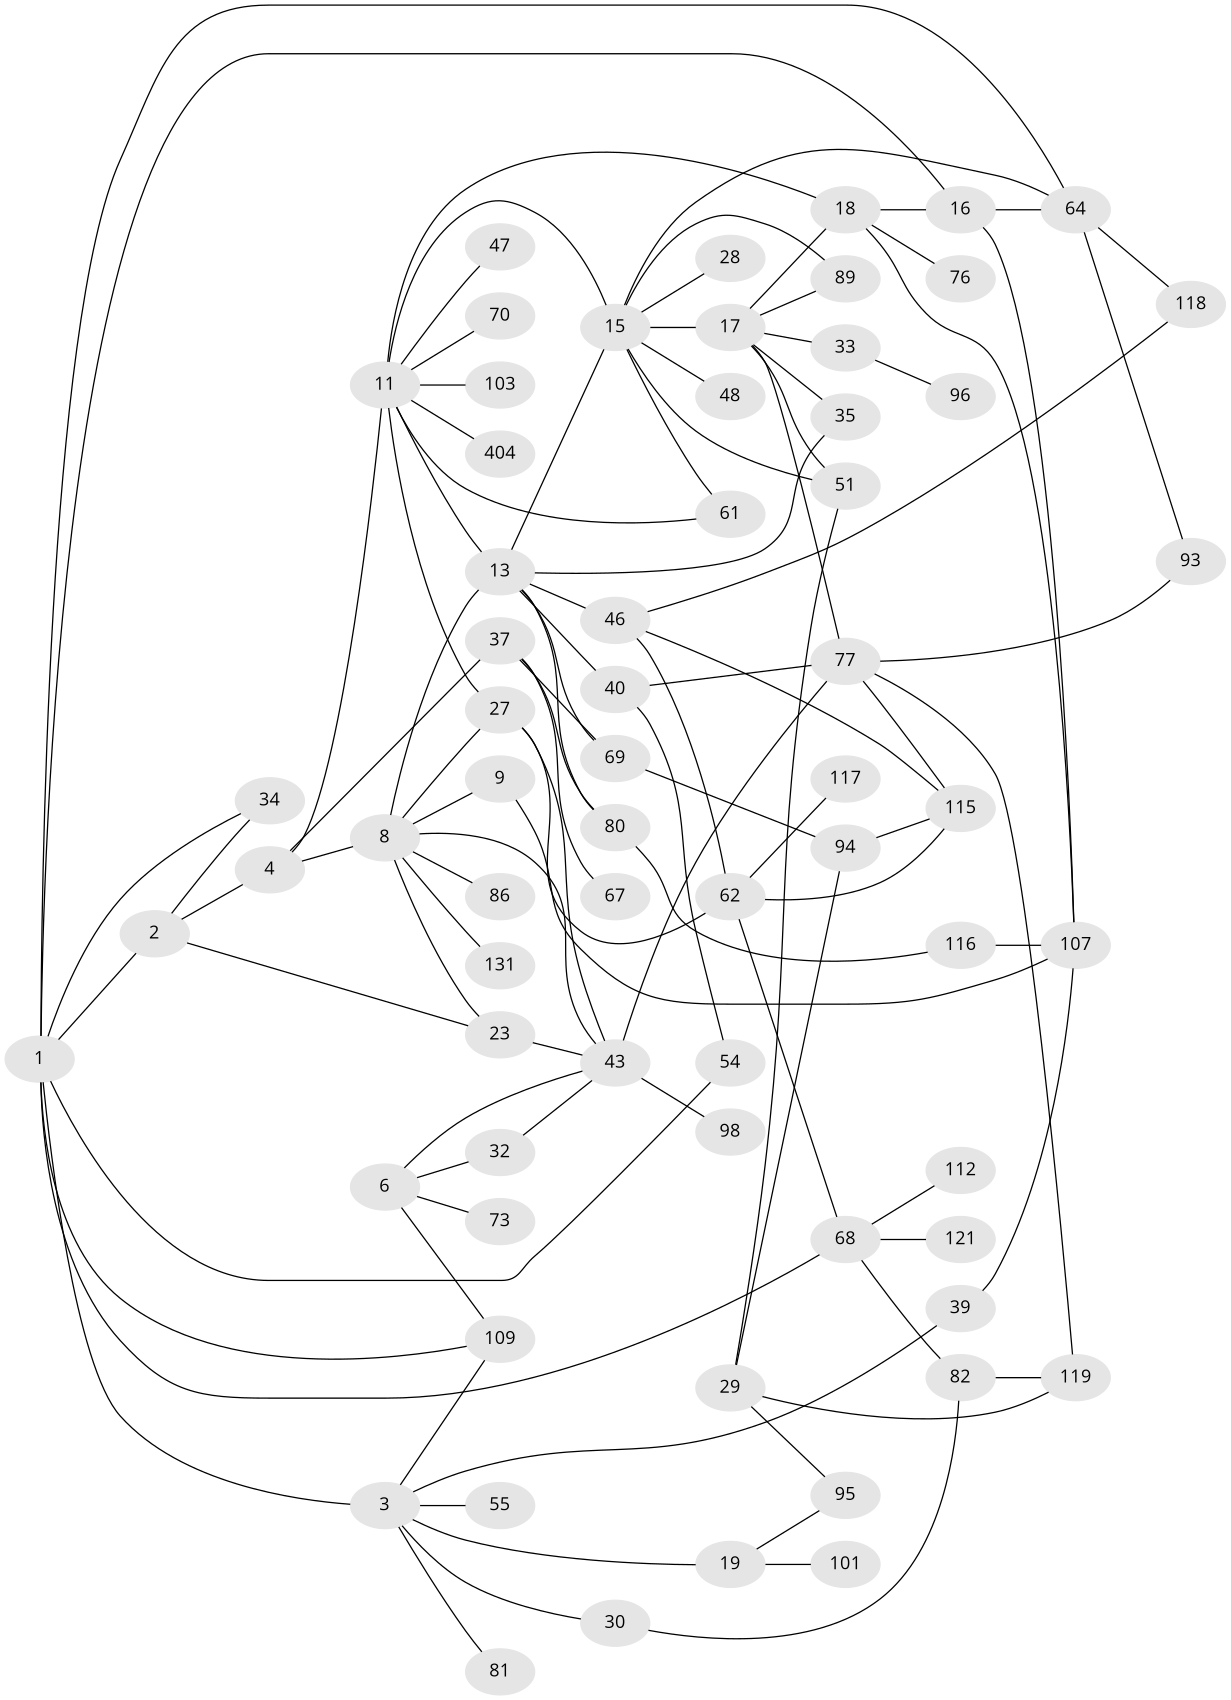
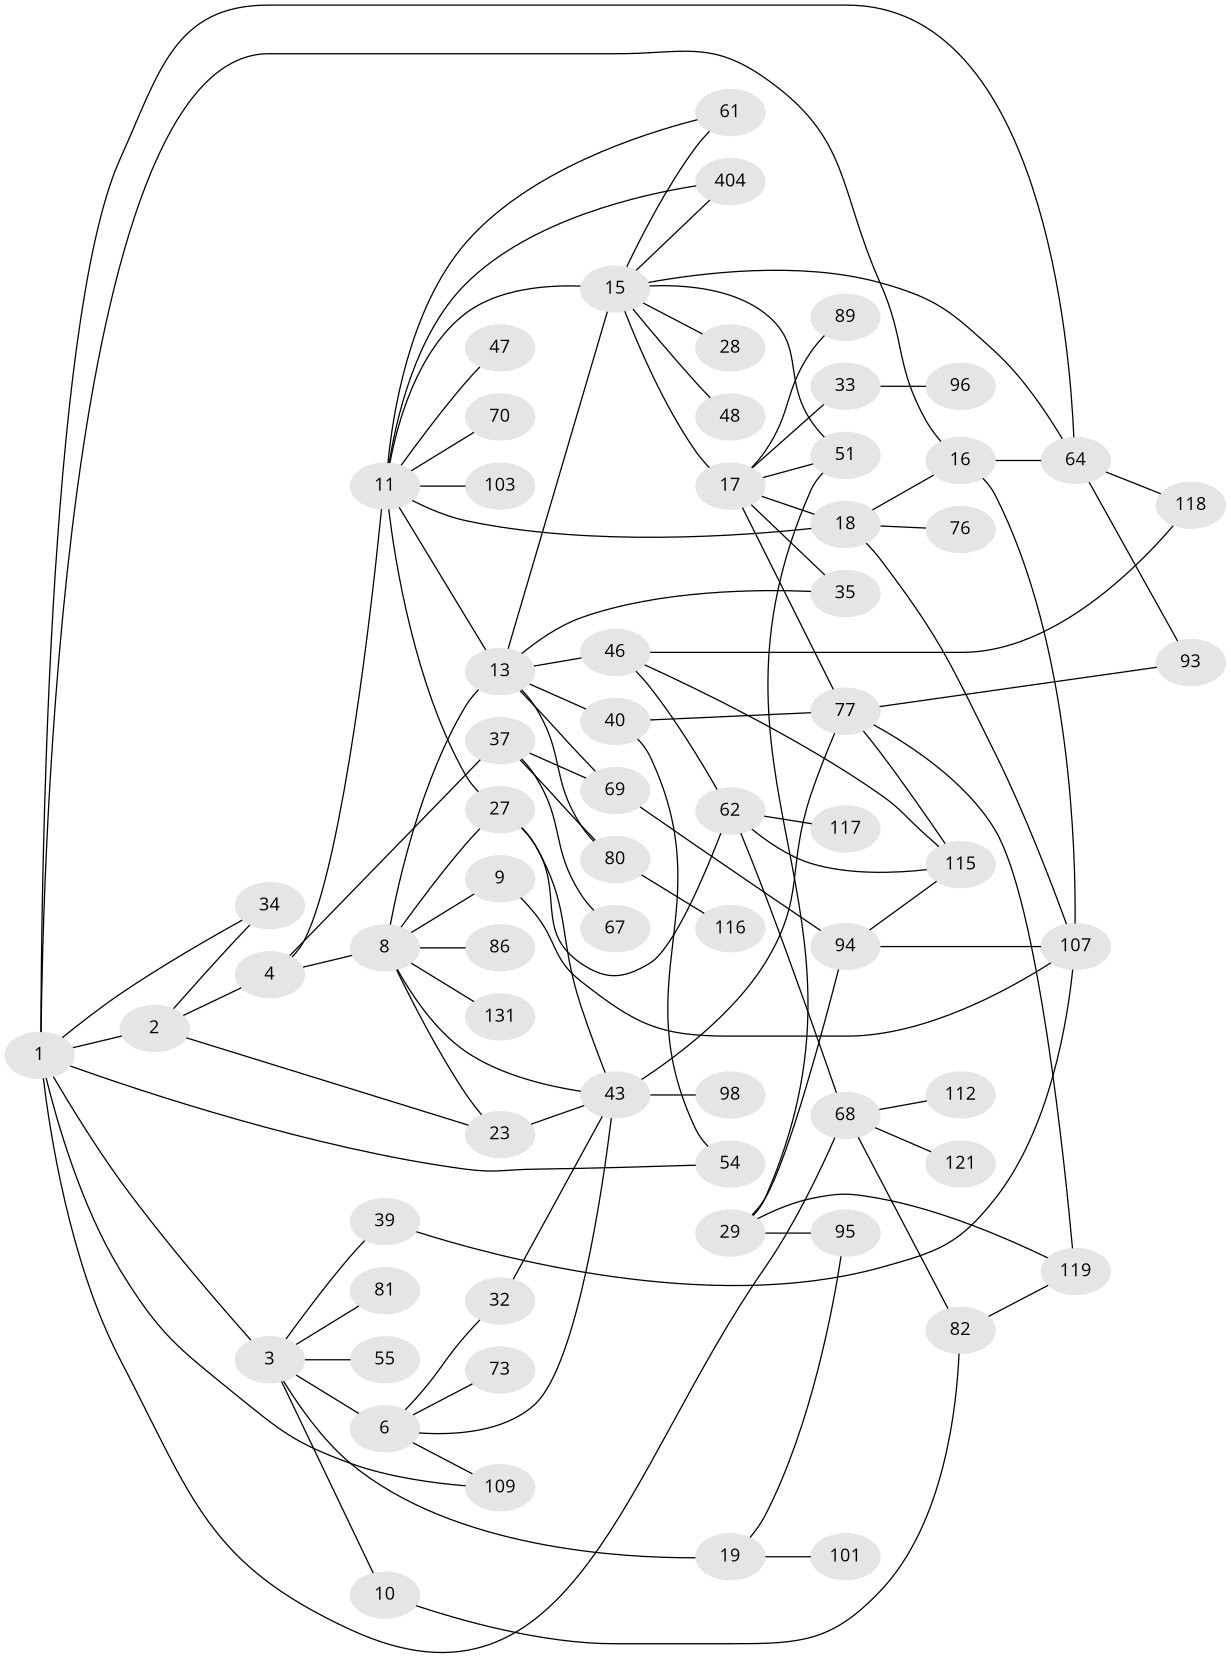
  graph {
    fontname="Open Sans"
    rankdir=LR
    node [color=gray90 fontname="Open Sans" style=filled]
    edge [fontname="Open Sans"]
    1 [super="+105+24"]
    2
    3
    n4 [label=16 super="+99"]
    34
    54
    64 [super="+87+85"]
    68 [super="+78"]
    109
    4
    23
    6 [super="+20"]
-   10 [label=30]
+   10
    19 [super="+41"]
    39 [super="+50"]
    55
    81
    107 [super="+108"]
    118
    93
    82
    112
    121
    8 [super="+38+49+72"]
    11 [super="+21+14"]
    37 [super="+57"]
    43 [super="+106+133+88+44"]
    32
    73 [super="+102"]
    n30 [label=95 super="+128"]
    101
    9 [super="+12"]
    13 [super="+16"]
    27
    86
    131
    15 [super="+53+122+31"]
    18 [super="+60+113+75+22+25"]
    47
    61
    70
    103
    n43 [label=404]
    69 [super="+110"]
    80
    67
    17 [super="+42+30"]
    35
    51
    33
    77 [super="+134+91"]
    89 [super="+92"]
    29 [super="+58+63"]
    94 [super="+126"]
    119
    98
    40 [super="+45"]
    46
    62 [super="+83"]
    28
    48
    76
    115
    116
    96
    117
    1 -- 2
    1 -- 3
    1 -- n4
    1 -- 34
    1 -- 54
    1 -- 64
    1 -- 68
    1 -- 109
    2 -- 34
    2 -- 4
    2 -- 23
-   3 -- 109
+   3 -- 6
    3 -- 10
    3 -- 19
    3 -- 39
    3 -- 55
    3 -- 81
    n4 -- 64
    n4 -- 107
    64 -- 118
    64 -- 93
    68 -- 82
    68 -- 112
    68 -- 121
    4 -- 8
    4 -- 11
    4 -- 37
    23 -- 43
    6 -- 109
    6 -- 43
    6 -- 32
    6 -- 73
    10 -- 82
    19 -- n30
    19 -- 101
    39 -- 107
    82 -- 119
    8 -- 23
    8 -- 43
    8 -- 9 [weight=2]
    8 -- 13
    8 -- 27
    8 -- 86
    8 -- 131
    11 -- 13
    11 -- 27
    11 -- 15
    11 -- 18 [weight=2]
    11 -- 47
    11 -- 61
    11 -- 70
    11 -- 103
    11 -- n43
    37 -- 69
    37 -- 80
    37 -- 67
    43 -- 77
    43 -- 98
    32 -- 43
    9 -- 107
    13 -- 15
    13 -- 69 [weight=2]
    13 -- 80
    13 -- 35
    13 -- 40
    13 -- 46
    27 -- 43
    27 -- 62
    15 -- 64
    15 -- 61
-   15 -- 89
+   15 -- n43
    15 -- 17
    15 -- 51
    15 -- 28
    15 -- 48
    18 -- n4
    18 -- 107
    18 -- 76
    69 -- 94
    80 -- 116
    17 -- 18
    17 -- 35
    17 -- 51
    17 -- 33
    17 -- 77
    17 -- 89
    33 -- 96
    77 -- 93
    77 -- 119
    77 -- 115
    29 -- n30
    29 -- 51
    29 -- 94
    29 -- 119
-   116 -- 107
+   94 -- 107
    94 -- 115
    40 -- 54
    40 -- 77
    46 -- 118
    46 -- 62
    46 -- 115
    62 -- 68
    62 -- 115
    62 -- 117
  }
